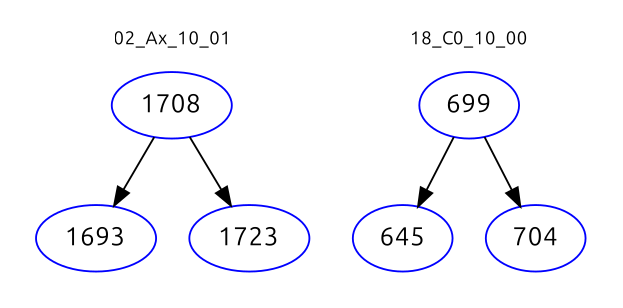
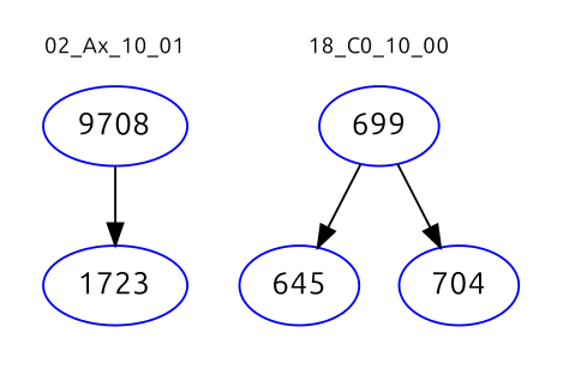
  digraph {
    fontname=Ubuntu
    node [color=blue fontname=Ubuntu]
    edge [color=black fontname=Ubuntu]
-   n1 [label=1708]
-   n2 [label=1693]
+   n1 [label=9708]
    n3 [label=1723]
    n4 [label=699]
    n5 [label=645]
    n6 [label=704]
    subgraph cluster_1 {
      color=white
      fontsize=10
      label="02_Ax_10_01"
      n1
-     n2
      n3
    }
    subgraph cluster_2 {
      color=white
      fontsize=10
      label="18_C0_10_00"
      n4
      n5
      n6
    }
-   n1 -> n2
    n1 -> n3
    n4 -> n5
    n4 -> n6
  }
